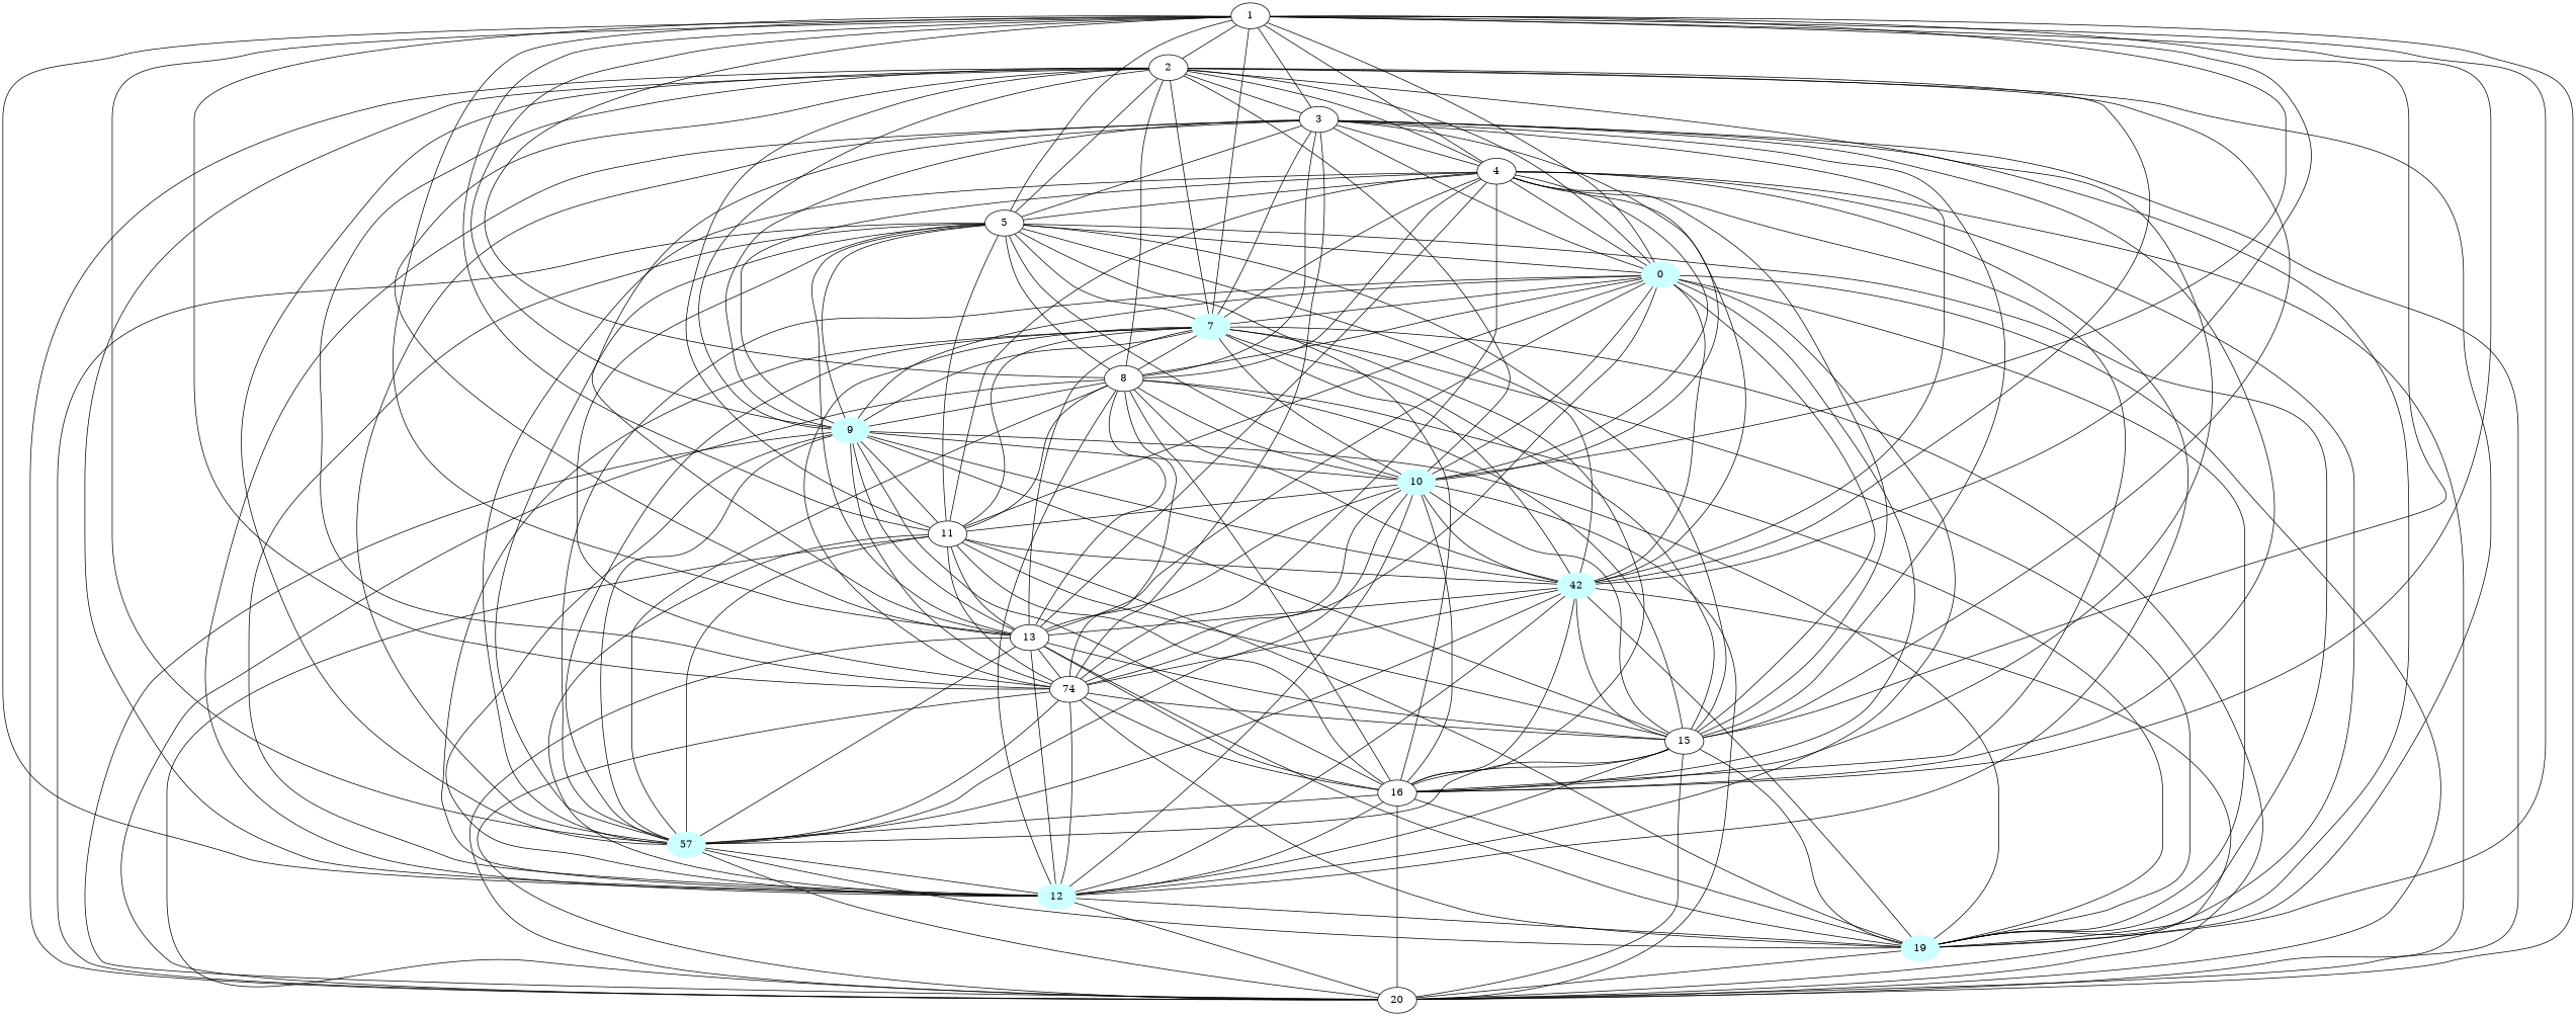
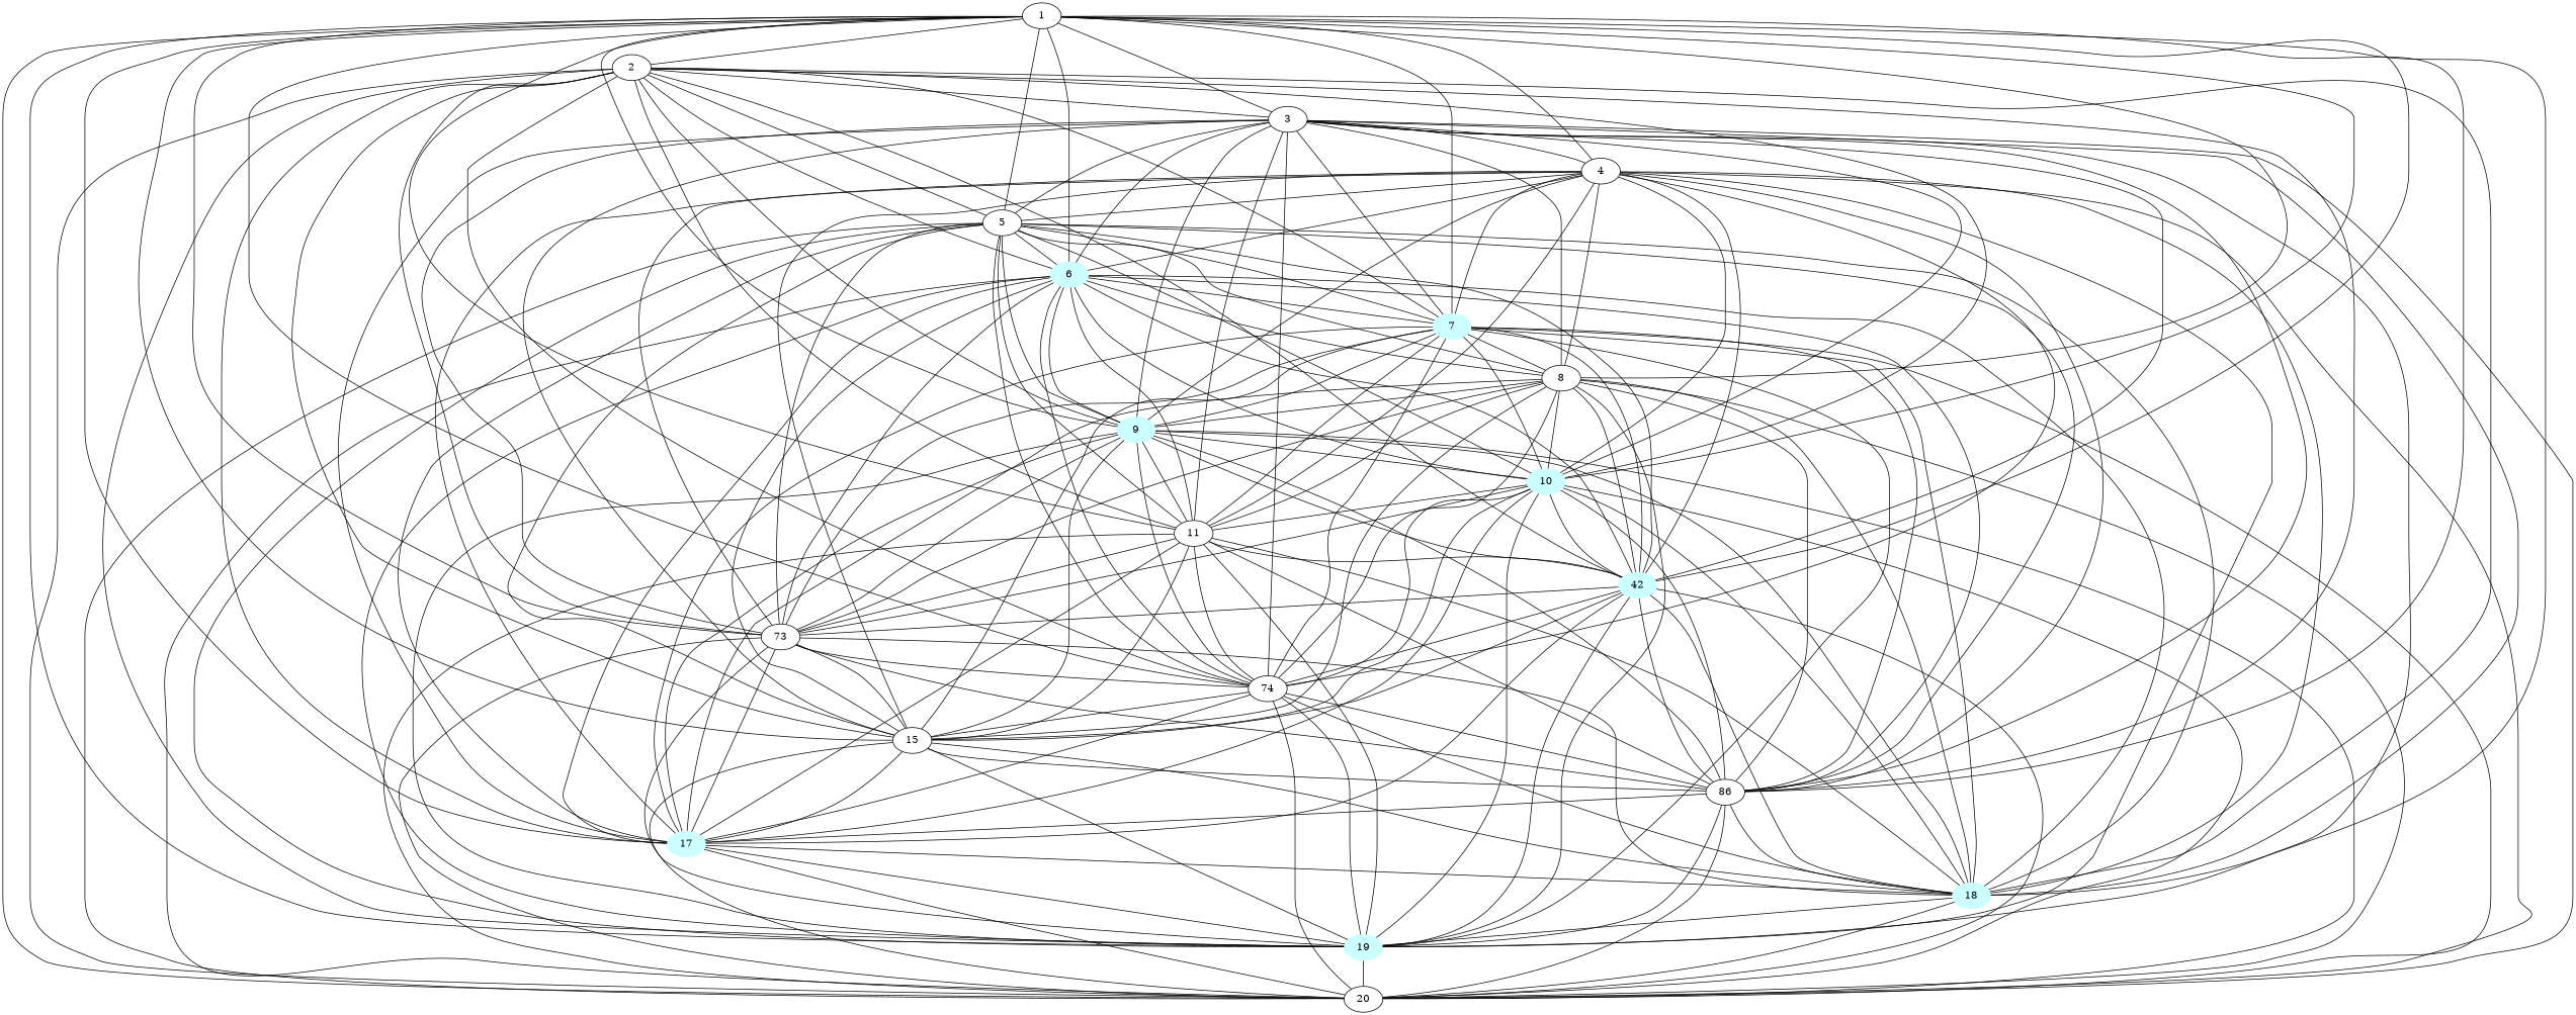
  graph {
-   6 [color="#CCFFFF" style=filled label=0]
+   6 [color="#CCFFFF" style=filled]
    7 [color="#CCFFFF" style=filled]
    9 [color="#CCFFFF" style=filled]
    10 [color="#CCFFFF" style=filled]
    n5 [color="#CCFFFF" label=42 style=filled]
-   17 [color="#CCFFFF" style=filled label=57]
-   18 [color="#CCFFFF" style=filled label=12]
+   17 [color="#CCFFFF" style=filled]
+   18 [color="#CCFFFF" style=filled]
    19 [color="#CCFFFF" style=filled]
    8
    11
-   13
+   13 [label=73]
    n12 [label=74]
    15
-   16
+   16 [label=86]
    20
    1
    2
    3
    4
    5
    6 -- 7
    6 -- 9
    6 -- 10
    6 -- n5
    6 -- 17
    6 -- 18
    6 -- 19
    6 -- 8
    6 -- 11
    6 -- 13
    6 -- n12
    6 -- 15
    6 -- 16
    6 -- 20
    7 -- 9
    7 -- 10
    7 -- n5
    7 -- 17
    7 -- 18
    7 -- 19
    7 -- 8
    7 -- 11
    7 -- 13
    7 -- n12
    7 -- 15
    7 -- 16
    7 -- 20
    9 -- 10
    9 -- n5
    9 -- 17
    9 -- 18
    9 -- 19
    9 -- 11
    9 -- 13
    9 -- n12
    9 -- 15
    9 -- 16
    9 -- 20
    10 -- n5
    10 -- 17
    10 -- 18
+   10 -- 19
    10 -- 11
    10 -- 13
    10 -- n12
    10 -- 15
    10 -- 16
    10 -- 20
    n5 -- 17
    n5 -- 18
    n5 -- 19
    n5 -- 13
    n5 -- n12
    n5 -- 15
    n5 -- 16
    n5 -- 20
    17 -- 18
    17 -- 19
    17 -- 20
    18 -- 19
    18 -- 20
    19 -- 20
    8 -- 9
    8 -- 10
    8 -- n5
    8 -- 17
    8 -- 18
    8 -- 19
    8 -- 11
    8 -- 13
    8 -- n12
    8 -- 15
    8 -- 16
    8 -- 20
    11 -- n5
    11 -- 17
    11 -- 18
    11 -- 19
    11 -- 13
    11 -- n12
    11 -- 15
    11 -- 16
    11 -- 20
    13 -- 17
    13 -- 18
    13 -- 19
    13 -- n12
    13 -- 15
    13 -- 16
    13 -- 20
    n12 -- 17
    n12 -- 18
    n12 -- 19
    n12 -- 15
    n12 -- 16
    n12 -- 20
    15 -- 17
    15 -- 18
    15 -- 19
    15 -- 16
    15 -- 20
    16 -- 17
    16 -- 18
    16 -- 19
    16 -- 20
    1 -- 6
    1 -- 7
    1 -- 9
    1 -- 10
    1 -- n5
    1 -- 17
    1 -- 18
    1 -- 19
    1 -- 8
    1 -- 11
    1 -- 13
    1 -- n12
    1 -- 15
    1 -- 16
    1 -- 20
    1 -- 2
    1 -- 3
    1 -- 4
    1 -- 5
    2 -- 6
    2 -- 7
    2 -- 9
    2 -- 10
    2 -- n5
    2 -- 17
    2 -- 18
    2 -- 19
-   2 -- 8
    2 -- 11
    2 -- 13
    2 -- n12
    2 -- 15
    2 -- 16
    2 -- 20
    2 -- 3
-   2 -- 4
    2 -- 5
    3 -- 6
    3 -- 7
    3 -- 9
    3 -- 10
    3 -- n5
    3 -- 17
    3 -- 18
    3 -- 19
    3 -- 8
+   3 -- 11
    3 -- 13
    3 -- n12
    3 -- 15
    3 -- 16
    3 -- 20
    3 -- 4
    3 -- 5
    4 -- 6
    4 -- 7
    4 -- 9
    4 -- 10
    4 -- n5
    4 -- 17
    4 -- 18
    4 -- 19
    4 -- 8
    4 -- 11
    4 -- 13
    4 -- n12
    4 -- 15
    4 -- 16
    4 -- 20
    4 -- 5
    5 -- 6
    5 -- 7
    5 -- 9
    5 -- 10
    5 -- n5
    5 -- 17
    5 -- 18
    5 -- 19
    5 -- 8
    5 -- 11
    5 -- 13
    5 -- n12
    5 -- 15
    5 -- 16
    5 -- 20
  }
